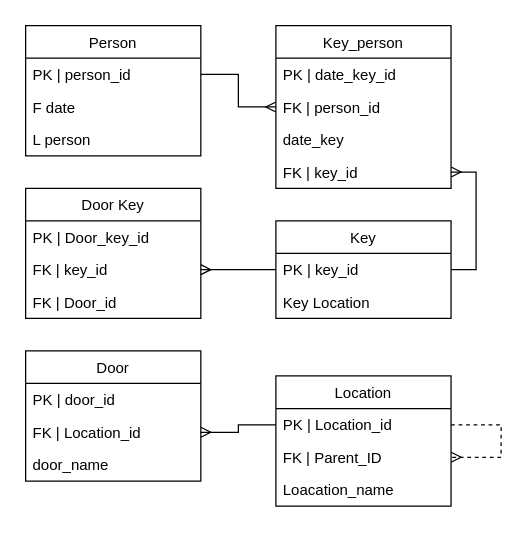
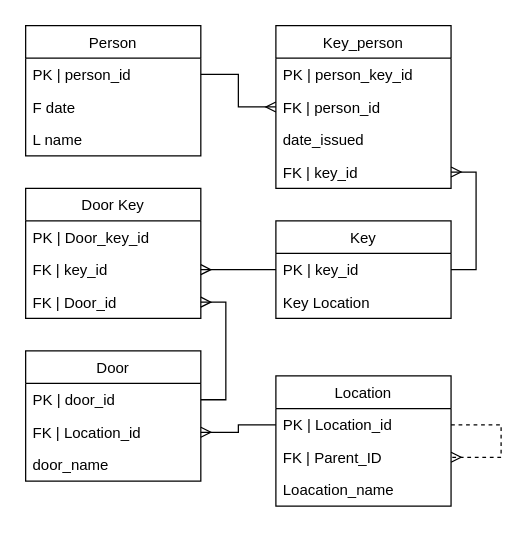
  <mxCell id="0" />
  <mxCell id="1" parent="0" />
  <mxCell id="2" value="Person" style="swimlane;fontStyle=0;childLayout=stackLayout;horizontal=1;startSize=26;fillColor=none;horizontalStack=0;resizeParent=1;resizeParentMax=0;resizeLast=0;collapsible=1;marginBottom=0;" vertex="1" parent="1"><mxGeometry x="20" y="20" width="140" height="104" as="geometry" /></mxCell>
  <mxCell id="3" value="PK | person_id" style="text;strokeColor=none;fillColor=none;align=left;verticalAlign=top;spacingLeft=4;spacingRight=4;overflow=hidden;rotatable=0;points=[[0,0.5],[1,0.5]];portConstraint=eastwest;" vertex="1" parent="2"><mxGeometry y="26" width="140" height="26" as="geometry" /></mxCell>
  <mxCell id="4" value="F date" style="text;strokeColor=none;fillColor=none;align=left;verticalAlign=top;spacingLeft=4;spacingRight=4;overflow=hidden;rotatable=0;points=[[0,0.5],[1,0.5]];portConstraint=eastwest;" vertex="1" parent="2"><mxGeometry y="52" width="140" height="26" as="geometry" /></mxCell>
- <mxCell id="5" value="L person" style="text;strokeColor=none;fillColor=none;align=left;verticalAlign=top;spacingLeft=4;spacingRight=4;overflow=hidden;rotatable=0;points=[[0,0.5],[1,0.5]];portConstraint=eastwest;" vertex="1" parent="2"><mxGeometry y="78" width="140" height="26" as="geometry" /></mxCell>
+ <mxCell id="5" value="L name" style="text;strokeColor=none;fillColor=none;align=left;verticalAlign=top;spacingLeft=4;spacingRight=4;overflow=hidden;rotatable=0;points=[[0,0.5],[1,0.5]];portConstraint=eastwest;" vertex="1" parent="2"><mxGeometry y="78" width="140" height="26" as="geometry" /></mxCell>
  <mxCell id="6" value="Key" style="swimlane;fontStyle=0;childLayout=stackLayout;horizontal=1;startSize=26;fillColor=none;horizontalStack=0;resizeParent=1;resizeParentMax=0;resizeLast=0;collapsible=1;marginBottom=0;" vertex="1" parent="1"><mxGeometry x="220" y="176" width="140" height="78" as="geometry" /></mxCell>
  <mxCell id="7" value="PK | key_id" style="text;strokeColor=none;fillColor=none;align=left;verticalAlign=top;spacingLeft=4;spacingRight=4;overflow=hidden;rotatable=0;points=[[0,0.5],[1,0.5]];portConstraint=eastwest;" vertex="1" parent="6"><mxGeometry y="26" width="140" height="26" as="geometry" /></mxCell>
  <mxCell id="8" value="Key Location" style="text;strokeColor=none;fillColor=none;align=left;verticalAlign=top;spacingLeft=4;spacingRight=4;overflow=hidden;rotatable=0;points=[[0,0.5],[1,0.5]];portConstraint=eastwest;" vertex="1" parent="6"><mxGeometry y="52" width="140" height="26" as="geometry" /></mxCell>
  <mxCell id="9" value="Key_person" style="swimlane;fontStyle=0;childLayout=stackLayout;horizontal=1;startSize=26;fillColor=none;horizontalStack=0;resizeParent=1;resizeParentMax=0;resizeLast=0;collapsible=1;marginBottom=0;" vertex="1" parent="1"><mxGeometry x="220" y="20" width="140" height="130" as="geometry" /></mxCell>
- <mxCell id="10" value="PK | date_key_id" style="text;strokeColor=none;fillColor=none;align=left;verticalAlign=top;spacingLeft=4;spacingRight=4;overflow=hidden;rotatable=0;points=[[0,0.5],[1,0.5]];portConstraint=eastwest;" vertex="1" parent="9"><mxGeometry y="26" width="140" height="26" as="geometry" /></mxCell>
+ <mxCell id="10" value="PK | person_key_id" style="text;strokeColor=none;fillColor=none;align=left;verticalAlign=top;spacingLeft=4;spacingRight=4;overflow=hidden;rotatable=0;points=[[0,0.5],[1,0.5]];portConstraint=eastwest;" vertex="1" parent="9"><mxGeometry y="26" width="140" height="26" as="geometry" /></mxCell>
  <mxCell id="11" value="FK | person_id" style="text;strokeColor=none;fillColor=none;align=left;verticalAlign=top;spacingLeft=4;spacingRight=4;overflow=hidden;rotatable=0;points=[[0,0.5],[1,0.5]];portConstraint=eastwest;" vertex="1" parent="9"><mxGeometry y="52" width="140" height="26" as="geometry" /></mxCell>
- <mxCell id="12" value="date_key" style="text;strokeColor=none;fillColor=none;align=left;verticalAlign=top;spacingLeft=4;spacingRight=4;overflow=hidden;rotatable=0;points=[[0,0.5],[1,0.5]];portConstraint=eastwest;" vertex="1" parent="9"><mxGeometry y="78" width="140" height="26" as="geometry" /></mxCell>
+ <mxCell id="12" value="date_issued" style="text;strokeColor=none;fillColor=none;align=left;verticalAlign=top;spacingLeft=4;spacingRight=4;overflow=hidden;rotatable=0;points=[[0,0.5],[1,0.5]];portConstraint=eastwest;" vertex="1" parent="9"><mxGeometry y="78" width="140" height="26" as="geometry" /></mxCell>
  <mxCell id="13" value="FK | key_id" style="text;strokeColor=none;fillColor=none;align=left;verticalAlign=top;spacingLeft=4;spacingRight=4;overflow=hidden;rotatable=0;points=[[0,0.5],[1,0.5]];portConstraint=eastwest;" vertex="1" parent="9"><mxGeometry y="104" width="140" height="26" as="geometry" /></mxCell>
  <mxCell id="14" value="Location" style="swimlane;fontStyle=0;childLayout=stackLayout;horizontal=1;startSize=26;fillColor=none;horizontalStack=0;resizeParent=1;resizeParentMax=0;resizeLast=0;collapsible=1;marginBottom=0;" vertex="1" parent="1"><mxGeometry x="220" y="300" width="140" height="104" as="geometry" /></mxCell>
  <mxCell id="15" style="edgeStyle=orthogonalEdgeStyle;rounded=0;orthogonalLoop=1;jettySize=auto;html=1;exitX=1;exitY=0.5;exitDx=0;exitDy=0;entryX=1;entryY=0.5;entryDx=0;entryDy=0;endArrow=ERmany;endFill=0;dashed=1;" edge="1" parent="14" source="16" target="17"><mxGeometry relative="1" as="geometry"><Array as="points"><mxPoint x="180" y="39" /><mxPoint x="180" y="65" /></Array></mxGeometry></mxCell>
  <mxCell id="16" value="PK | Location_id" style="text;strokeColor=none;fillColor=none;align=left;verticalAlign=top;spacingLeft=4;spacingRight=4;overflow=hidden;rotatable=0;points=[[0,0.5],[1,0.5]];portConstraint=eastwest;" vertex="1" parent="14"><mxGeometry y="26" width="140" height="26" as="geometry" /></mxCell>
  <mxCell id="17" value="FK | Parent_ID" style="text;strokeColor=none;fillColor=none;align=left;verticalAlign=top;spacingLeft=4;spacingRight=4;overflow=hidden;rotatable=0;points=[[0,0.5],[1,0.5]];portConstraint=eastwest;" vertex="1" parent="14"><mxGeometry y="52" width="140" height="26" as="geometry" /></mxCell>
  <mxCell id="18" value="Loacation_name" style="text;strokeColor=none;fillColor=none;align=left;verticalAlign=top;spacingLeft=4;spacingRight=4;overflow=hidden;rotatable=0;points=[[0,0.5],[1,0.5]];portConstraint=eastwest;" vertex="1" parent="14"><mxGeometry y="78" width="140" height="26" as="geometry" /></mxCell>
  <mxCell id="19" value="Door" style="swimlane;fontStyle=0;childLayout=stackLayout;horizontal=1;startSize=26;fillColor=none;horizontalStack=0;resizeParent=1;resizeParentMax=0;resizeLast=0;collapsible=1;marginBottom=0;" vertex="1" parent="1"><mxGeometry x="20" y="280" width="140" height="104" as="geometry" /></mxCell>
  <mxCell id="20" value="PK | door_id" style="text;strokeColor=none;fillColor=none;align=left;verticalAlign=top;spacingLeft=4;spacingRight=4;overflow=hidden;rotatable=0;points=[[0,0.5],[1,0.5]];portConstraint=eastwest;" vertex="1" parent="19"><mxGeometry y="26" width="140" height="26" as="geometry" /></mxCell>
  <mxCell id="21" value="FK | Location_id" style="text;strokeColor=none;fillColor=none;align=left;verticalAlign=top;spacingLeft=4;spacingRight=4;overflow=hidden;rotatable=0;points=[[0,0.5],[1,0.5]];portConstraint=eastwest;" vertex="1" parent="19"><mxGeometry y="52" width="140" height="26" as="geometry" /></mxCell>
  <mxCell id="22" value="door_name" style="text;strokeColor=none;fillColor=none;align=left;verticalAlign=top;spacingLeft=4;spacingRight=4;overflow=hidden;rotatable=0;points=[[0,0.5],[1,0.5]];portConstraint=eastwest;" vertex="1" parent="19"><mxGeometry y="78" width="140" height="26" as="geometry" /></mxCell>
  <mxCell id="23" style="edgeStyle=orthogonalEdgeStyle;rounded=0;orthogonalLoop=1;jettySize=auto;html=1;exitX=1;exitY=0.5;exitDx=0;exitDy=0;entryX=0;entryY=0.5;entryDx=0;entryDy=0;endArrow=ERmany;endFill=0;" edge="1" parent="1" source="3" target="11"><mxGeometry relative="1" as="geometry" /></mxCell>
  <mxCell id="24" style="edgeStyle=orthogonalEdgeStyle;rounded=0;orthogonalLoop=1;jettySize=auto;html=1;exitX=1;exitY=0.5;exitDx=0;exitDy=0;entryX=1;entryY=0.5;entryDx=0;entryDy=0;endArrow=ERmany;endFill=0;" edge="1" parent="1" source="7" target="13"><mxGeometry relative="1" as="geometry" /></mxCell>
  <mxCell id="25" value="Door Key" style="swimlane;fontStyle=0;childLayout=stackLayout;horizontal=1;startSize=26;fillColor=none;horizontalStack=0;resizeParent=1;resizeParentMax=0;resizeLast=0;collapsible=1;marginBottom=0;" vertex="1" parent="1"><mxGeometry x="20" y="150" width="140" height="104" as="geometry" /></mxCell>
  <mxCell id="26" value="PK | Door_key_id" style="text;strokeColor=none;fillColor=none;align=left;verticalAlign=top;spacingLeft=4;spacingRight=4;overflow=hidden;rotatable=0;points=[[0,0.5],[1,0.5]];portConstraint=eastwest;" vertex="1" parent="25"><mxGeometry y="26" width="140" height="26" as="geometry" /></mxCell>
  <mxCell id="27" value="FK | key_id" style="text;strokeColor=none;fillColor=none;align=left;verticalAlign=top;spacingLeft=4;spacingRight=4;overflow=hidden;rotatable=0;points=[[0,0.5],[1,0.5]];portConstraint=eastwest;" vertex="1" parent="25"><mxGeometry y="52" width="140" height="26" as="geometry" /></mxCell>
  <mxCell id="28" value="FK | Door_id" style="text;strokeColor=none;fillColor=none;align=left;verticalAlign=top;spacingLeft=4;spacingRight=4;overflow=hidden;rotatable=0;points=[[0,0.5],[1,0.5]];portConstraint=eastwest;" vertex="1" parent="25"><mxGeometry y="78" width="140" height="26" as="geometry" /></mxCell>
  <mxCell id="29" style="edgeStyle=orthogonalEdgeStyle;rounded=0;orthogonalLoop=1;jettySize=auto;html=1;exitX=0;exitY=0.5;exitDx=0;exitDy=0;entryX=1;entryY=0.5;entryDx=0;entryDy=0;endArrow=ERmany;endFill=0;" edge="1" parent="1" source="7" target="27"><mxGeometry relative="1" as="geometry" /></mxCell>
+ <mxCell id="30" style="edgeStyle=orthogonalEdgeStyle;rounded=0;orthogonalLoop=1;jettySize=auto;html=1;exitX=1;exitY=0.5;exitDx=0;exitDy=0;entryX=1;entryY=0.5;entryDx=0;entryDy=0;endArrow=ERmany;endFill=0;" edge="1" parent="1" source="20" target="28"><mxGeometry relative="1" as="geometry" /></mxCell>
  <mxCell id="31" style="edgeStyle=orthogonalEdgeStyle;rounded=0;orthogonalLoop=1;jettySize=auto;html=1;exitX=0;exitY=0.5;exitDx=0;exitDy=0;entryX=1;entryY=0.5;entryDx=0;entryDy=0;endArrow=ERmany;endFill=0;" edge="1" parent="1" source="16" target="21"><mxGeometry relative="1" as="geometry" /></mxCell>
